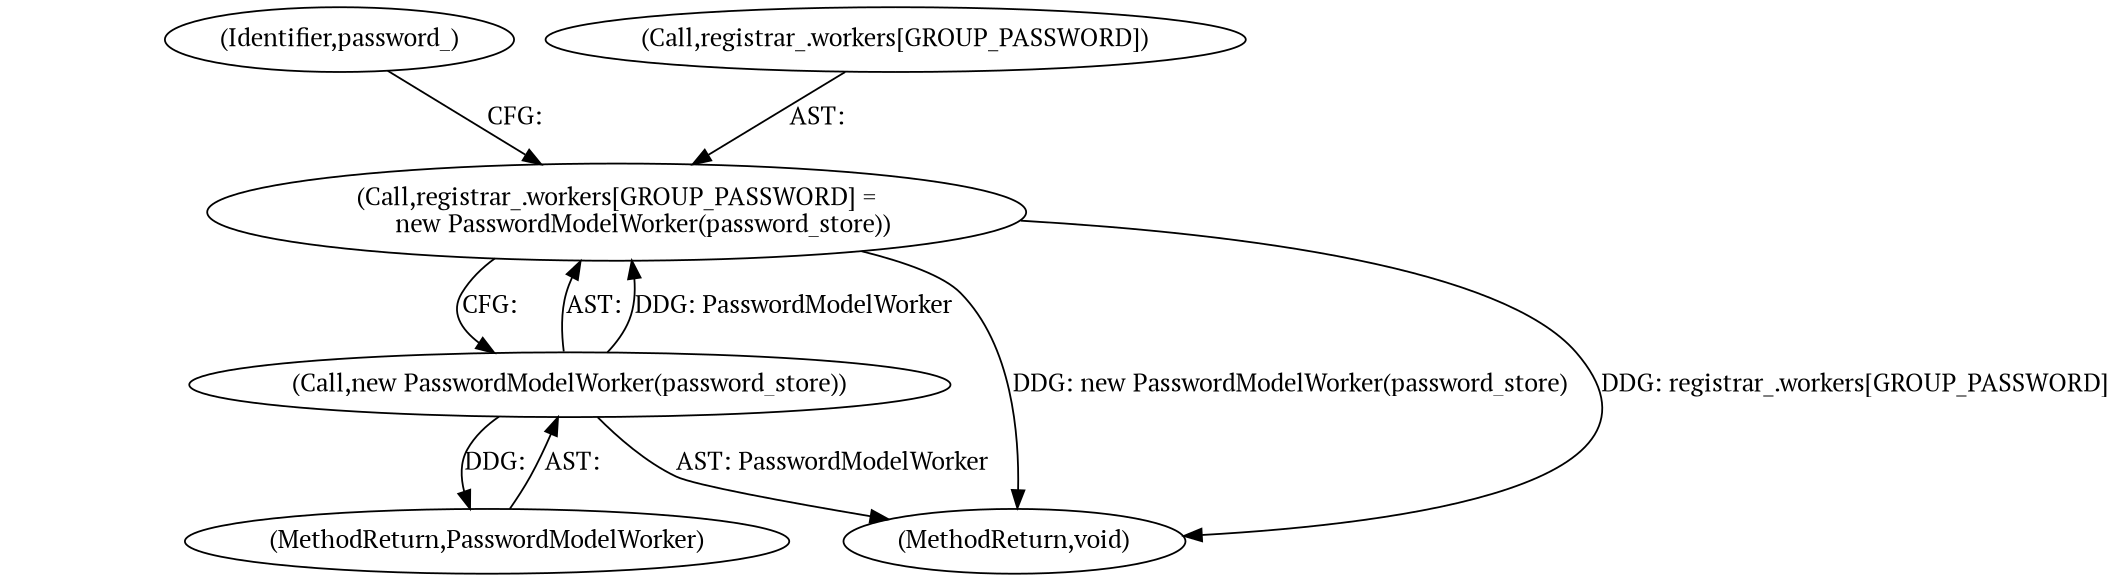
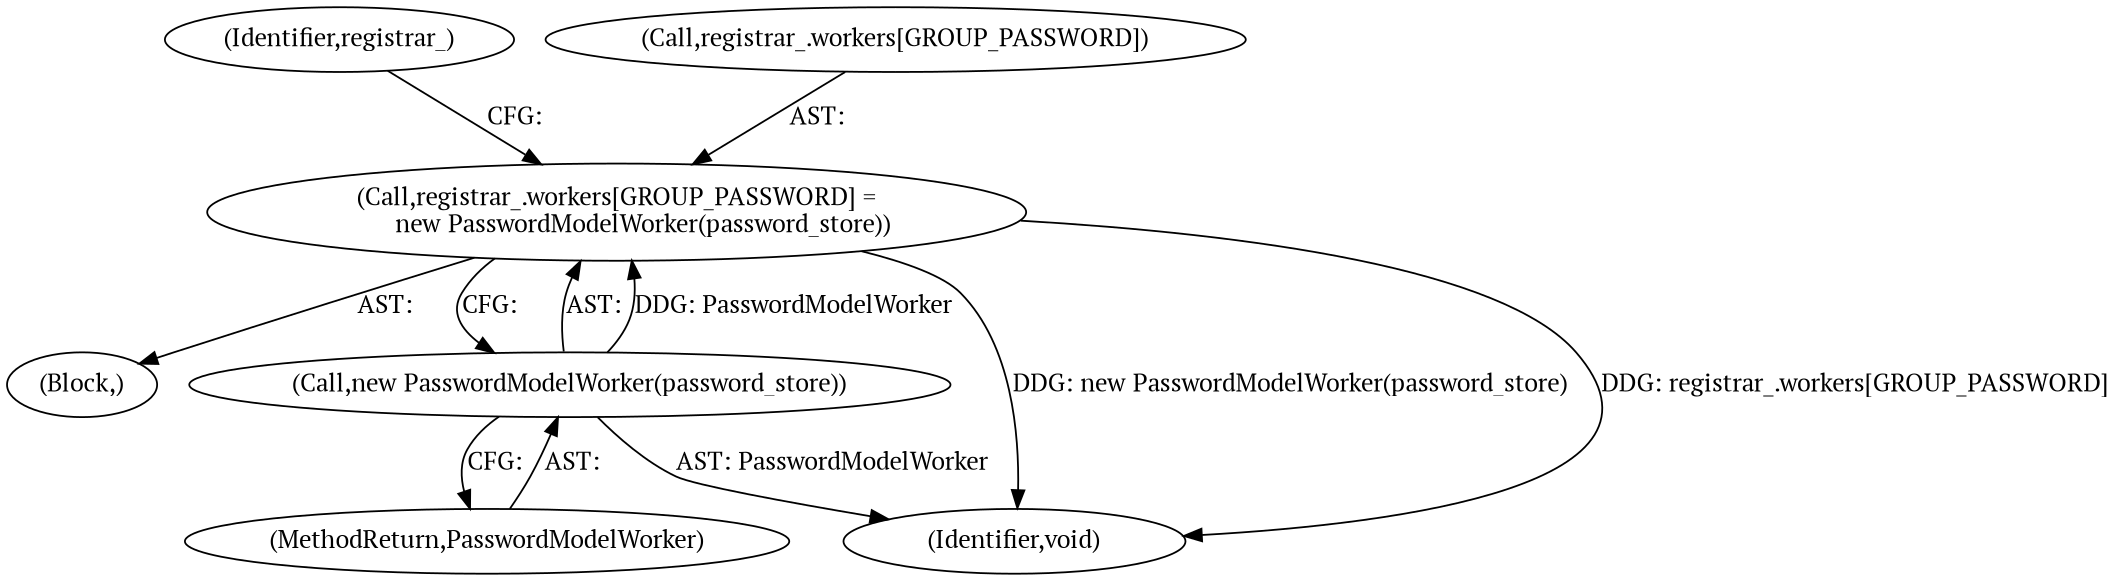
  digraph {
    fontname="PT Serif"
    node [fontname="PT Serif"]
    edge [fontname="PT Serif"]
    n1 [label="(Call,registrar_.workers[GROUP_PASSWORD] =\n        new PasswordModelWorker(password_store))"]
    n2 [label="(Call,new PasswordModelWorker(password_store))"]
-   n4 [label="(MethodReturn,void)"]
+   n3 [label="(Block,)"]
+   n4 [label="(Identifier,void)"]
    n5 [label="(MethodReturn,PasswordModelWorker)"]
-   n6 [label="(Identifier,password_)"]
+   n6 [label="(Identifier,registrar_)"]
    n7 [label="(Call,registrar_.workers[GROUP_PASSWORD])"]
    n1 -> n2 [label="CFG: "]
+   n1 -> n3 [label="AST: "]
    n1 -> n4 [label="DDG: new PasswordModelWorker(password_store)"]
    n1 -> n4 [label="DDG: registrar_.workers[GROUP_PASSWORD]"]
    n2 -> n1 [label="AST: "]
    n2 -> n1 [label="DDG: PasswordModelWorker"]
    n2 -> n4 [label="AST: PasswordModelWorker"]
-   n2 -> n5 [label="DDG: "]
+   n2 -> n5 [label="CFG: "]
    n5 -> n2 [label="AST: "]
    n6 -> n1 [label="CFG: "]
    n7 -> n1 [label="AST: "]
  }
